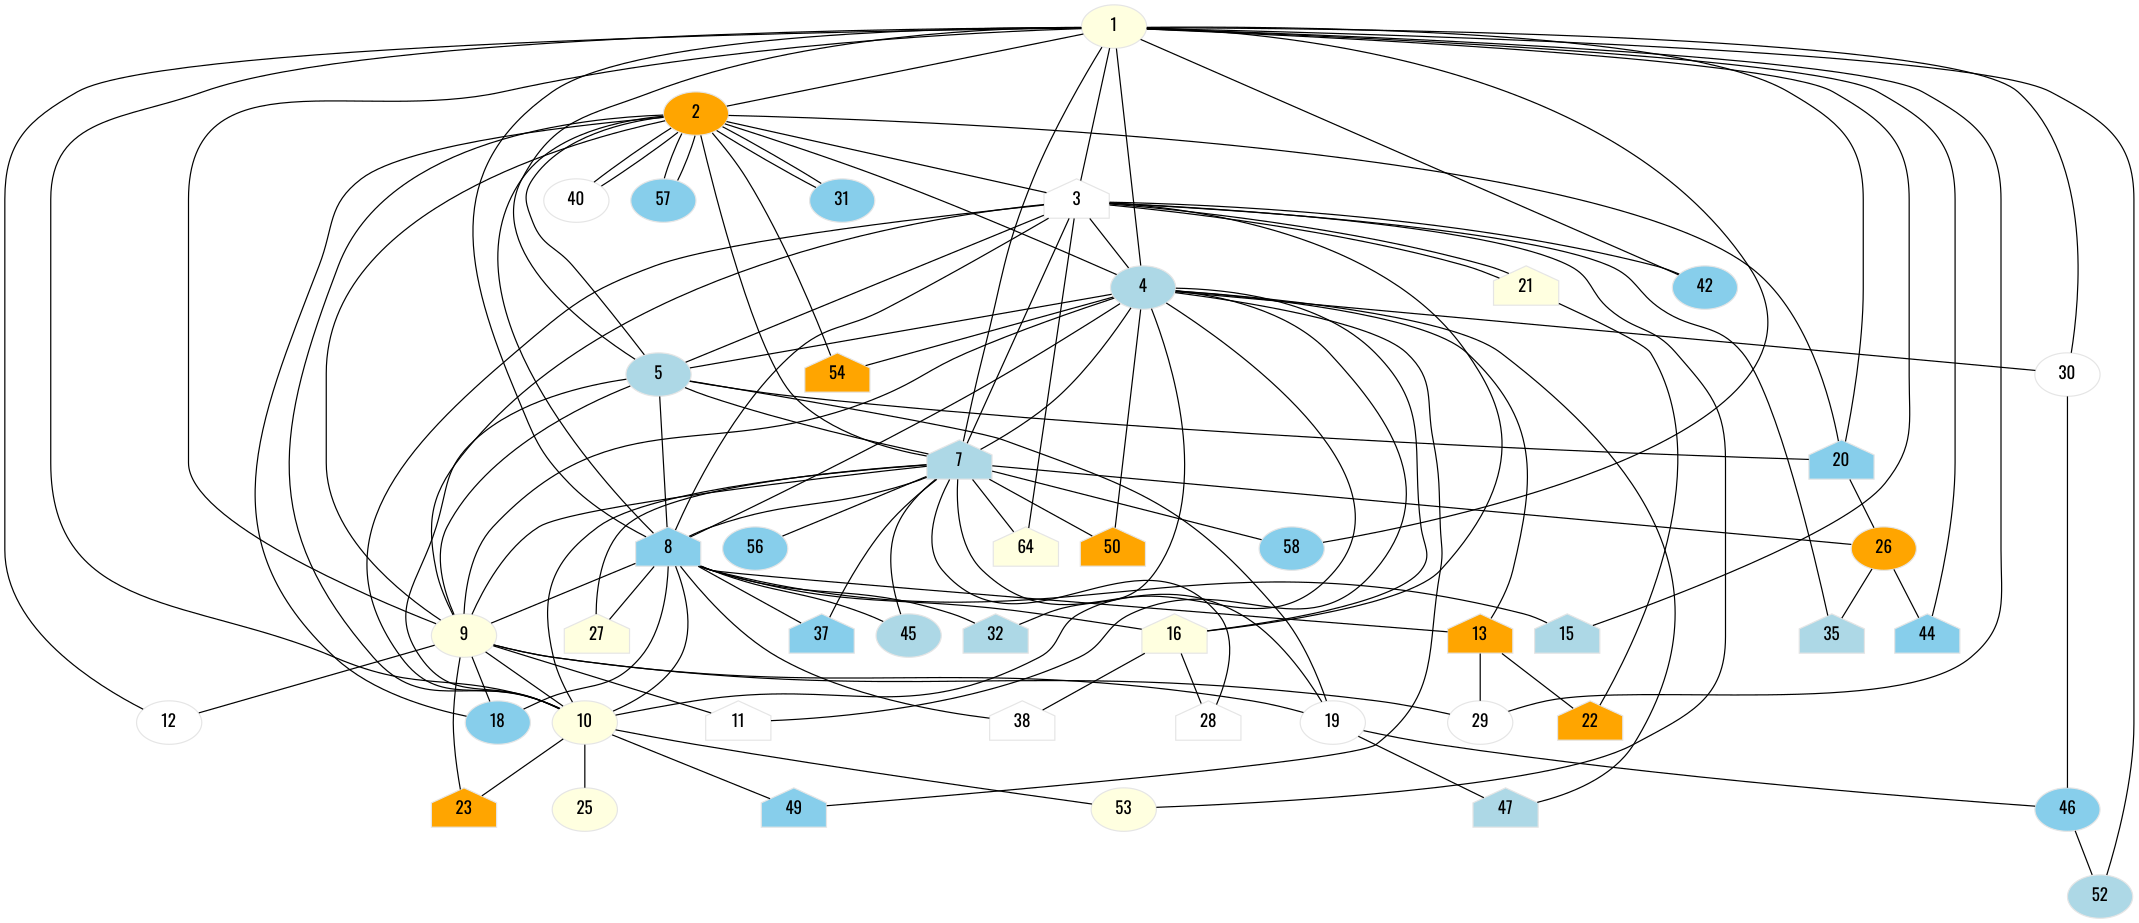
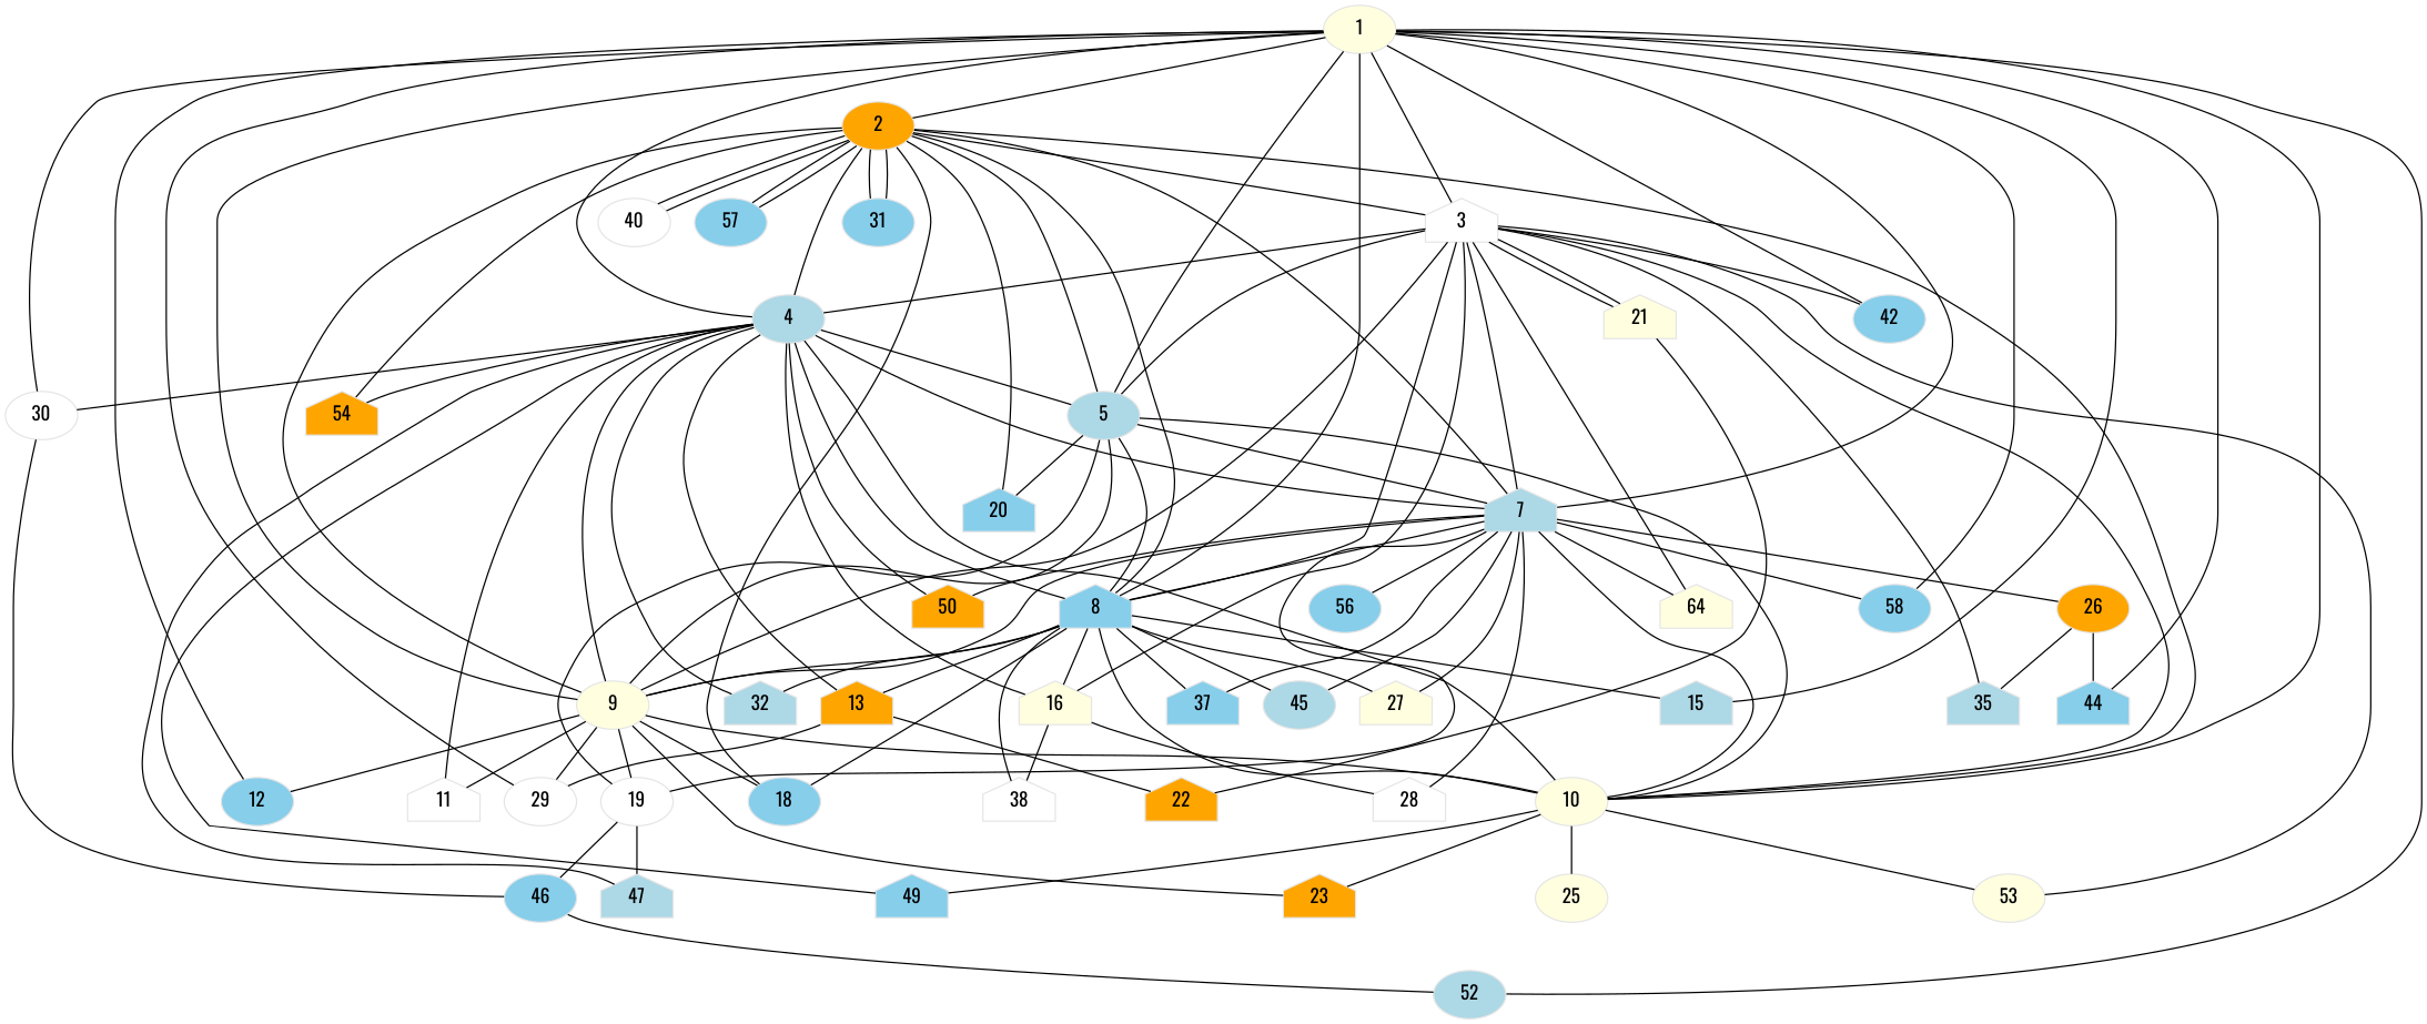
  graph {
    fontname=Oswald
    node [color=gray90 fillcolor=skyblue fontname=Oswald shape=ellipse style=filled]
    edge [fontname=Oswald]
    1 [fillcolor=lightyellow super="+14"]
    2 [fillcolor=orange super="+36"]
    3 [fillcolor=white shape=house super="+33"]
    4 [fillcolor=lightblue super="+6"]
    5 [fillcolor=lightblue super="+41"]
    7 [fillcolor=lightblue shape=house super="+43"]
    8 [shape=house super="+59"]
    9 [fillcolor=lightyellow super="+48"]
    10 [fillcolor=lightyellow super="+17"]
-   12 [fillcolor=white]
+   12
    15 [fillcolor=lightblue shape=house]
    20 [shape=house]
    29 [fillcolor=white super="+39"]
    30 [fillcolor=white]
    42
    44 [shape=house]
    52 [fillcolor=lightblue]
    58
    18
    31
    40 [fillcolor=white]
    54 [fillcolor=orange shape=house]
    57
    16 [fillcolor=lightyellow shape=house super="+51"]
    21 [fillcolor=lightyellow shape=house]
    n26 [fillcolor=lightyellow label=64 shape=house]
    35 [fillcolor=lightblue shape=house]
    53 [fillcolor=lightyellow]
    11 [fillcolor=white shape=house]
    13 [fillcolor=orange shape=house]
    32 [fillcolor=lightblue shape=house]
    47 [fillcolor=lightblue shape=house]
    49 [shape=house]
    50 [fillcolor=orange shape=house]
    19 [fillcolor=white super="+24"]
    26 [fillcolor=orange]
    27 [fillcolor=lightyellow shape=house]
    28 [fillcolor=white shape=house]
    37 [shape=house]
    45 [fillcolor=lightblue]
    56
    38 [fillcolor=white shape=house]
    23 [fillcolor=orange shape=house]
    25 [fillcolor=lightyellow]
    46
    22 [fillcolor=orange shape=house]
    1 -- 2
    1 -- 3
    1 -- 4 [weight=2]
    1 -- 5
    1 -- 7 [weight=2]
    1 -- 8
    1 -- 9 [weight=2]
    1 -- 10
    1 -- 12
    1 -- 15
-   1 -- 20
    1 -- 29
    1 -- 30
    1 -- 42
    1 -- 44
    1 -- 52
    1 -- 58
    2 -- 3
    2 -- 4 [weight=2]
    2 -- 5
    2 -- 7
    2 -- 8
    2 -- 9
    2 -- 10
    2 -- 20
    2 -- 18
    2 -- 31
    2 -- 31
    2 -- 40
    2 -- 40
    2 -- 54
    2 -- 57
    2 -- 57
    3 -- 4 [weight=2]
    3 -- 5
    3 -- 7
    3 -- 8 [weight=2]
    3 -- 9
    3 -- 10
    3 -- 42
    3 -- 16
    3 -- 21
    3 -- 21
    3 -- n26
    3 -- 35
    3 -- 53
    4 -- 5 [weight=3]
    4 -- 7 [weight=2]
    4 -- 8 [weight=2]
    4 -- 9 [weight=2]
    4 -- 10 [weight=2]
    4 -- 30
    4 -- 54
    4 -- 16
    4 -- 11
    4 -- 13
    4 -- 32
    4 -- 47
    4 -- 49
    4 -- 50
    5 -- 7
    5 -- 8
    5 -- 9
    5 -- 10
    5 -- 20
    5 -- 19
    7 -- 8
    7 -- 9
    7 -- 10
    7 -- 58
    7 -- n26
    7 -- 50
    7 -- 19
    7 -- 26
    7 -- 27
    7 -- 28
    7 -- 37
    7 -- 45
    7 -- 56 [weight=2]
    8 -- 9 [weight=2]
    8 -- 10 [weight=2]
    8 -- 15
    8 -- 18
    8 -- 16
    8 -- 13
    8 -- 32
    8 -- 27
    8 -- 37
    8 -- 45
    8 -- 38
    9 -- 10
    9 -- 12
    9 -- 29
    9 -- 18
    9 -- 11
    9 -- 19
    9 -- 23
    10 -- 53
    10 -- 49
    10 -- 23
    10 -- 25 [weight=2]
-   20 -- 26
    30 -- 46
    16 -- 28
    16 -- 38
    21 -- 22
    13 -- 29
    13 -- 22
    19 -- 47
    19 -- 46
    26 -- 44
    26 -- 35
    46 -- 52
  }
